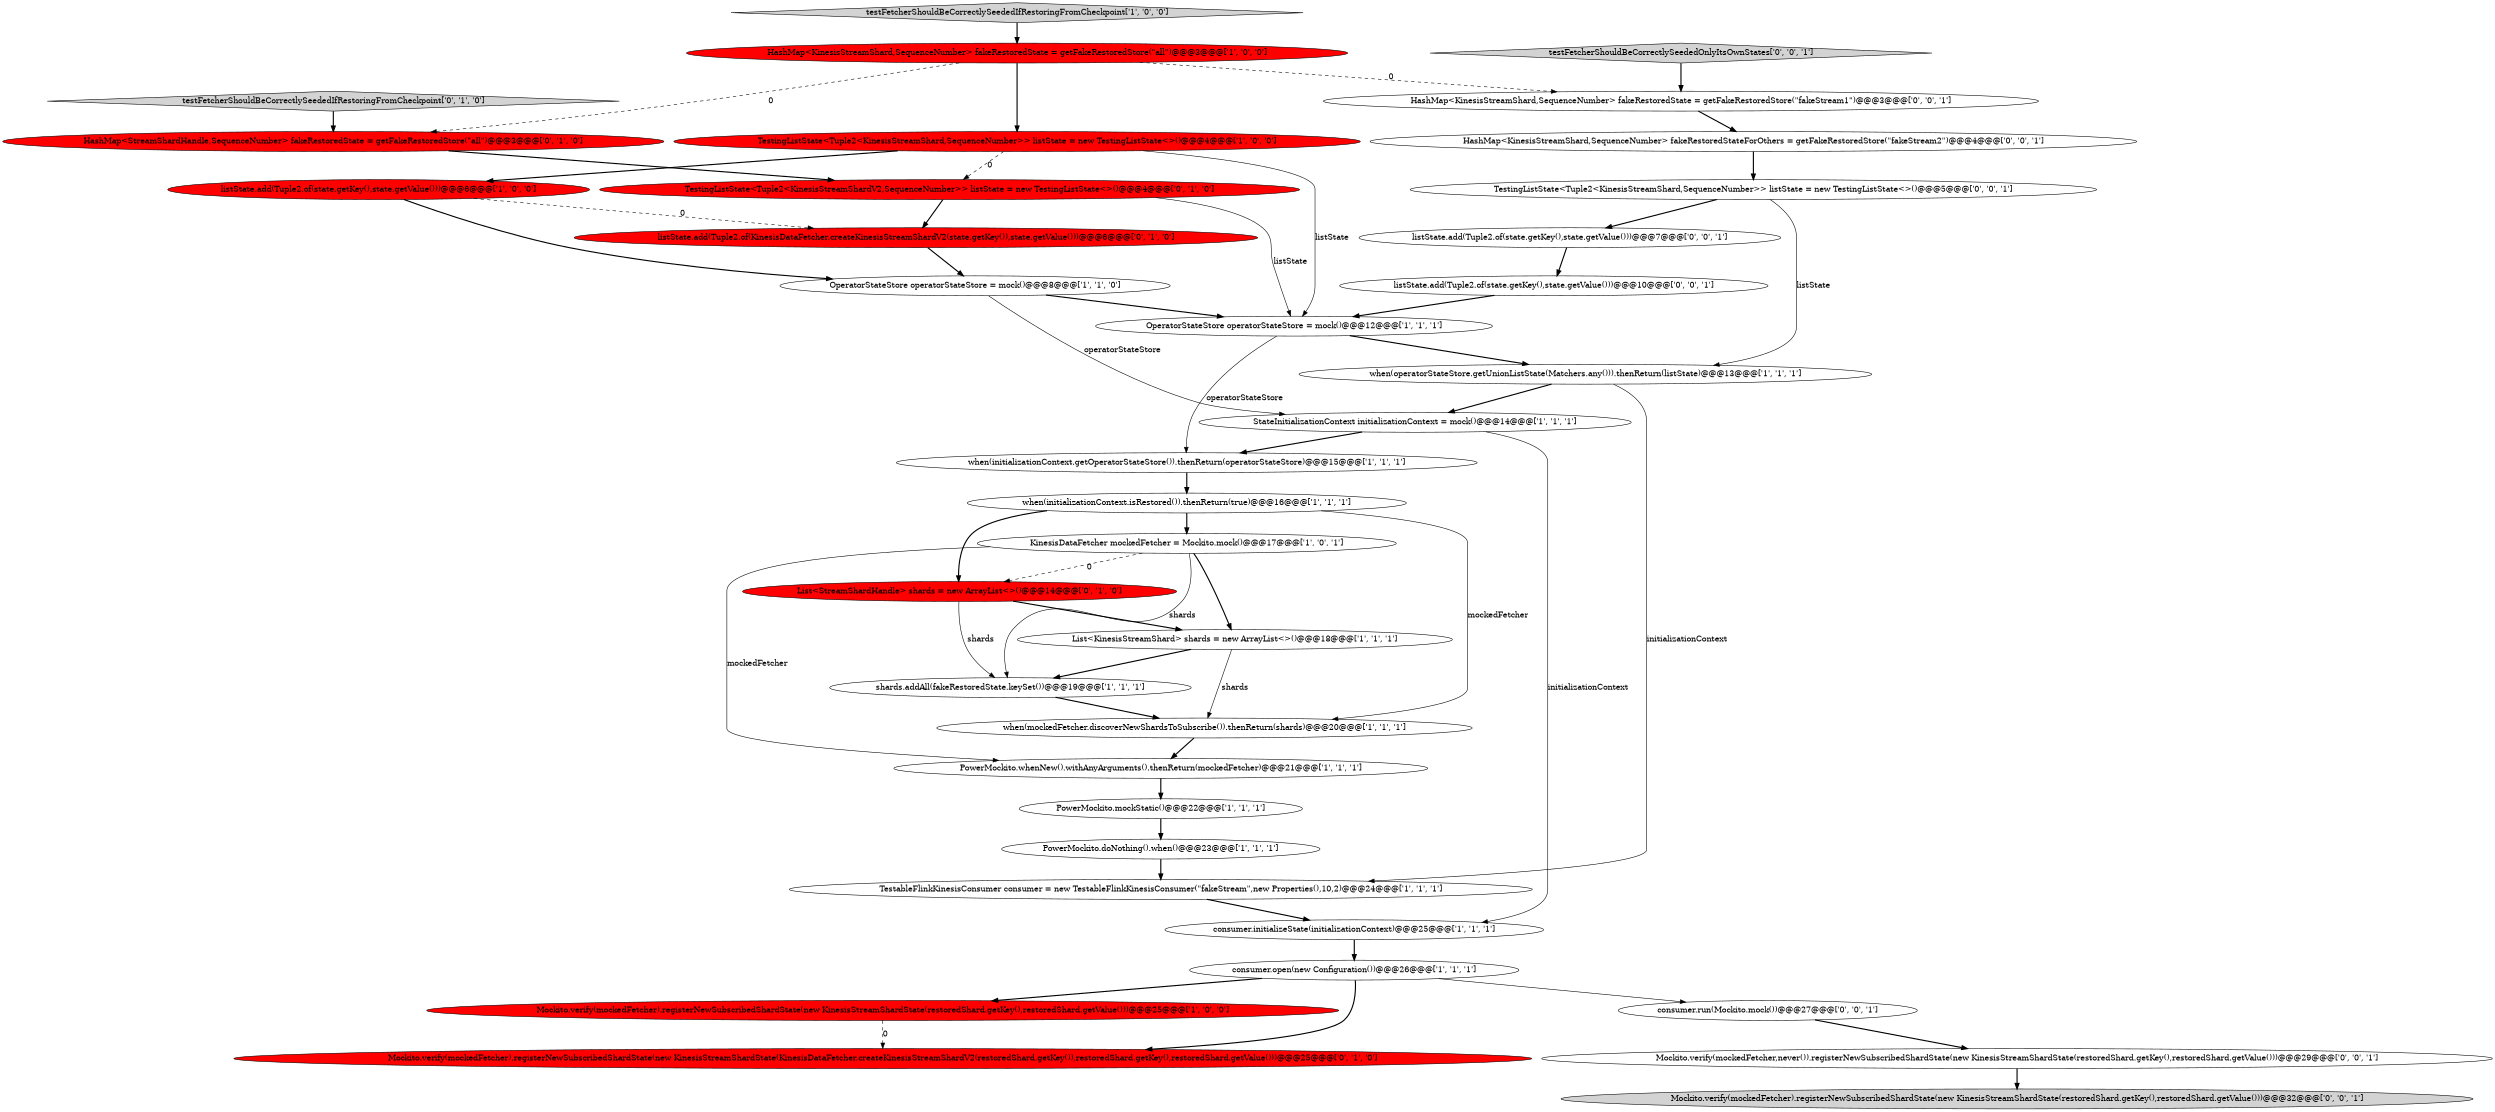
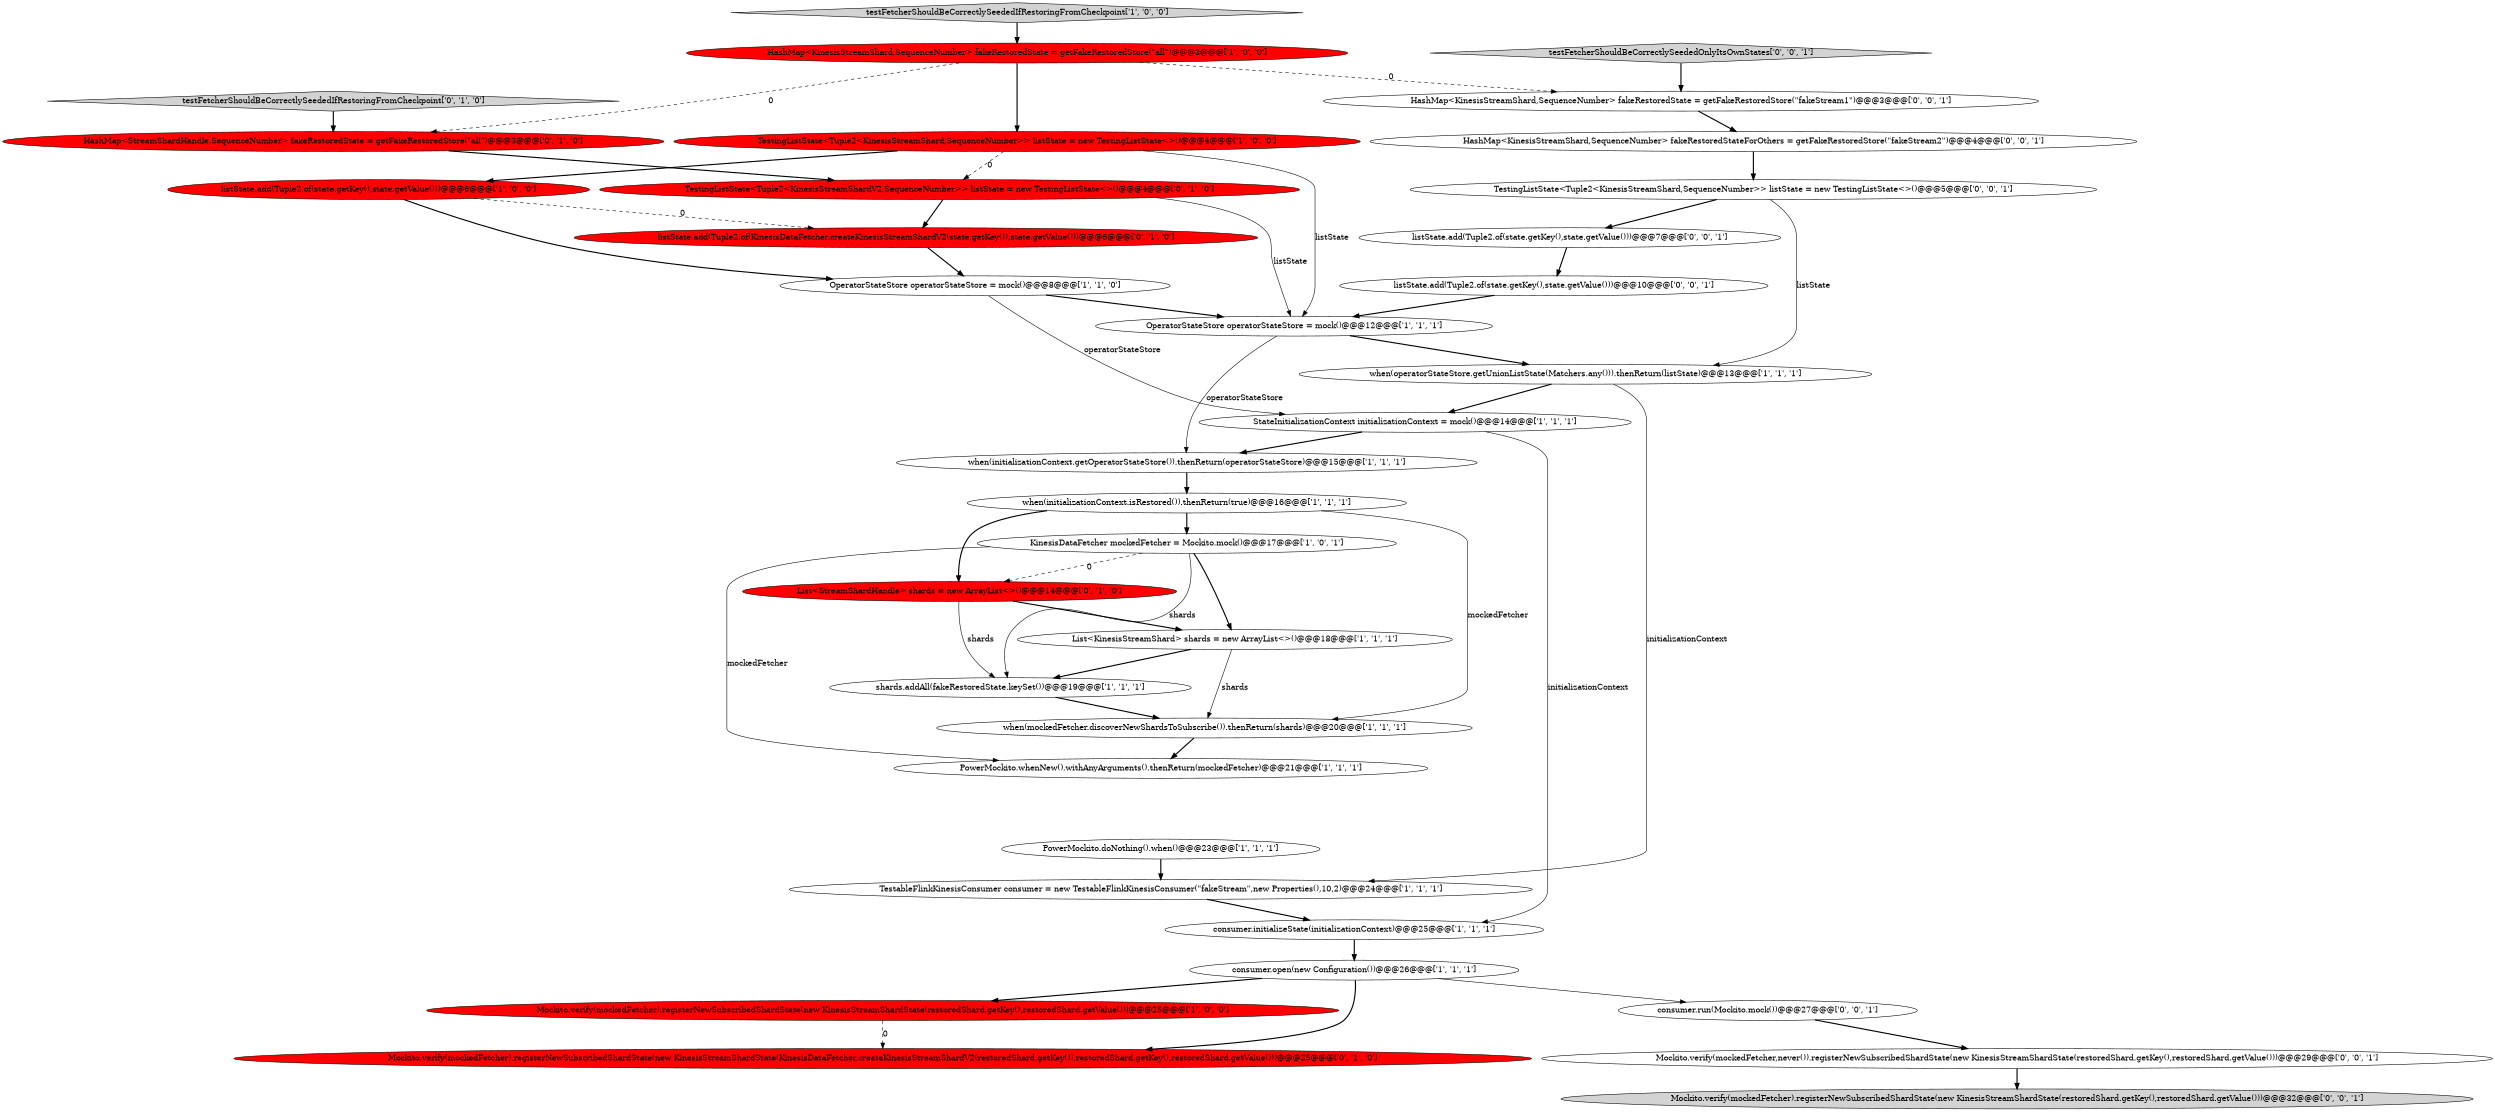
  digraph {
    node [fillcolor=white shape=ellipse style=filled]
    edge [style=bold]
    n1 [label="consumer.open(new Configuration())@@@26@@@['1', '1', '1']"]
    n2 [fillcolor=red label="Mockito.verify(mockedFetcher).registerNewSubscribedShardState(new KinesisStreamShardState(KinesisDataFetcher.createKinesisStreamShardV2(restoredShard.getKey()),restoredShard.getKey(),restoredShard.getValue()))@@@25@@@['0', '1', '0']"]
    n3 [fillcolor=red label="Mockito.verify(mockedFetcher).registerNewSubscribedShardState(new KinesisStreamShardState(restoredShard.getKey(),restoredShard.getValue()))@@@25@@@['1', '0', '0']"]
    n4 [label="consumer.run(Mockito.mock())@@@27@@@['0', '0', '1']"]
    n5 [label="Mockito.verify(mockedFetcher,never()).registerNewSubscribedShardState(new KinesisStreamShardState(restoredShard.getKey(),restoredShard.getValue()))@@@29@@@['0', '0', '1']"]
    n6 [label="PowerMockito.doNothing().when()@@@23@@@['1', '1', '1']"]
    n7 [label="TestableFlinkKinesisConsumer consumer = new TestableFlinkKinesisConsumer(\"fakeStream\",new Properties(),10,2)@@@24@@@['1', '1', '1']"]
    n8 [label="consumer.initializeState(initializationContext)@@@25@@@['1', '1', '1']"]
    n9 [label="OperatorStateStore operatorStateStore = mock()@@@8@@@['1', '1', '0']"]
    n10 [label="OperatorStateStore operatorStateStore = mock()@@@12@@@['1', '1', '1']"]
    n11 [label="StateInitializationContext initializationContext = mock()@@@14@@@['1', '1', '1']"]
    n12 [label="when(operatorStateStore.getUnionListState(Matchers.any())).thenReturn(listState)@@@13@@@['1', '1', '1']"]
    n13 [label="when(initializationContext.getOperatorStateStore()).thenReturn(operatorStateStore)@@@15@@@['1', '1', '1']"]
    n14 [fillcolor=lightgray label="testFetcherShouldBeCorrectlySeededIfRestoringFromCheckpoint['0', '1', '0']" shape=diamond]
    n15 [fillcolor=red label="HashMap<StreamShardHandle,SequenceNumber> fakeRestoredState = getFakeRestoredStore(\"all\")@@@3@@@['0', '1', '0']"]
    n16 [fillcolor=red label="TestingListState<Tuple2<KinesisStreamShardV2,SequenceNumber>> listState = new TestingListState<>()@@@4@@@['0', '1', '0']"]
    n17 [label="TestingListState<Tuple2<KinesisStreamShard,SequenceNumber>> listState = new TestingListState<>()@@@5@@@['0', '0', '1']"]
    n18 [label="listState.add(Tuple2.of(state.getKey(),state.getValue()))@@@7@@@['0', '0', '1']"]
    n19 [label="listState.add(Tuple2.of(state.getKey(),state.getValue()))@@@10@@@['0', '0', '1']"]
    n20 [fillcolor=red label="listState.add(Tuple2.of(KinesisDataFetcher.createKinesisStreamShardV2(state.getKey()),state.getValue()))@@@6@@@['0', '1', '0']"]
    n21 [label="when(initializationContext.isRestored()).thenReturn(true)@@@16@@@['1', '1', '1']"]
    n22 [fillcolor=red label="List<StreamShardHandle> shards = new ArrayList<>()@@@14@@@['0', '1', '0']"]
    n23 [label="shards.addAll(fakeRestoredState.keySet())@@@19@@@['1', '1', '1']"]
    n24 [label="List<KinesisStreamShard> shards = new ArrayList<>()@@@18@@@['1', '1', '1']"]
    n25 [label="when(mockedFetcher.discoverNewShardsToSubscribe()).thenReturn(shards)@@@20@@@['1', '1', '1']"]
    n26 [fillcolor=red label="listState.add(Tuple2.of(state.getKey(),state.getValue()))@@@6@@@['1', '0', '0']"]
    n27 [fillcolor=lightgray label="Mockito.verify(mockedFetcher).registerNewSubscribedShardState(new KinesisStreamShardState(restoredShard.getKey(),restoredShard.getValue()))@@@32@@@['0', '0', '1']"]
    n28 [label="HashMap<KinesisStreamShard,SequenceNumber> fakeRestoredState = getFakeRestoredStore(\"fakeStream1\")@@@3@@@['0', '0', '1']"]
    n29 [label="HashMap<KinesisStreamShard,SequenceNumber> fakeRestoredStateForOthers = getFakeRestoredStore(\"fakeStream2\")@@@4@@@['0', '0', '1']"]
    n30 [label="KinesisDataFetcher mockedFetcher = Mockito.mock()@@@17@@@['1', '0', '1']"]
    n31 [fillcolor=lightgray label="testFetcherShouldBeCorrectlySeededOnlyItsOwnStates['0', '0', '1']" shape=diamond]
    n32 [label="PowerMockito.whenNew().withAnyArguments().thenReturn(mockedFetcher)@@@21@@@['1', '1', '1']"]
-   n33 [label="PowerMockito.mockStatic()@@@22@@@['1', '1', '1']"]
    n34 [fillcolor=red label="HashMap<KinesisStreamShard,SequenceNumber> fakeRestoredState = getFakeRestoredStore(\"all\")@@@3@@@['1', '0', '0']"]
    n35 [fillcolor=red label="TestingListState<Tuple2<KinesisStreamShard,SequenceNumber>> listState = new TestingListState<>()@@@4@@@['1', '0', '0']"]
    n36 [fillcolor=lightgray label="testFetcherShouldBeCorrectlySeededIfRestoringFromCheckpoint['1', '0', '0']" shape=diamond]
    n1 -> n2
    n1 -> n3
    n1 -> n4 [style=solid]
    n3 -> n2 [label=0 style=dashed]
    n4 -> n5
    n5 -> n27
    n6 -> n7
    n7 -> n8
    n8 -> n1
    n9 -> n10
    n9 -> n11 [label=operatorStateStore style=solid]
    n10 -> n12
    n10 -> n13 [label=operatorStateStore style=solid]
    n11 -> n8 [label=initializationContext style=solid]
    n11 -> n13
    n12 -> n7 [label=initializationContext style=solid]
    n12 -> n11
    n13 -> n21
    n14 -> n15
    n15 -> n16
    n16 -> n10 [label=listState style=solid]
    n16 -> n20
    n17 -> n12 [label=listState style=solid]
    n17 -> n18
    n18 -> n19
    n19 -> n10
    n20 -> n9
    n21 -> n22
    n21 -> n25 [label=mockedFetcher style=solid]
    n21 -> n30
    n22 -> n23 [label=shards style=solid]
    n22 -> n24
    n23 -> n25
    n24 -> n23
    n24 -> n25 [label=shards style=solid]
    n25 -> n32
    n26 -> n9
    n26 -> n20 [label=0 style=dashed]
    n28 -> n29
    n29 -> n17
    n30 -> n22 [label=0 style=dashed]
    n30 -> n23 [label=shards style=solid]
    n30 -> n24
    n30 -> n32 [label=mockedFetcher style=solid]
    n31 -> n28
-   n32 -> n33
-   n33 -> n6
    n34 -> n15 [label=0 style=dashed]
    n34 -> n28 [label=0 style=dashed]
    n34 -> n35
    n35 -> n10 [label=listState style=solid]
    n35 -> n16 [label=0 style=dashed]
    n35 -> n26
    n36 -> n34
  }
